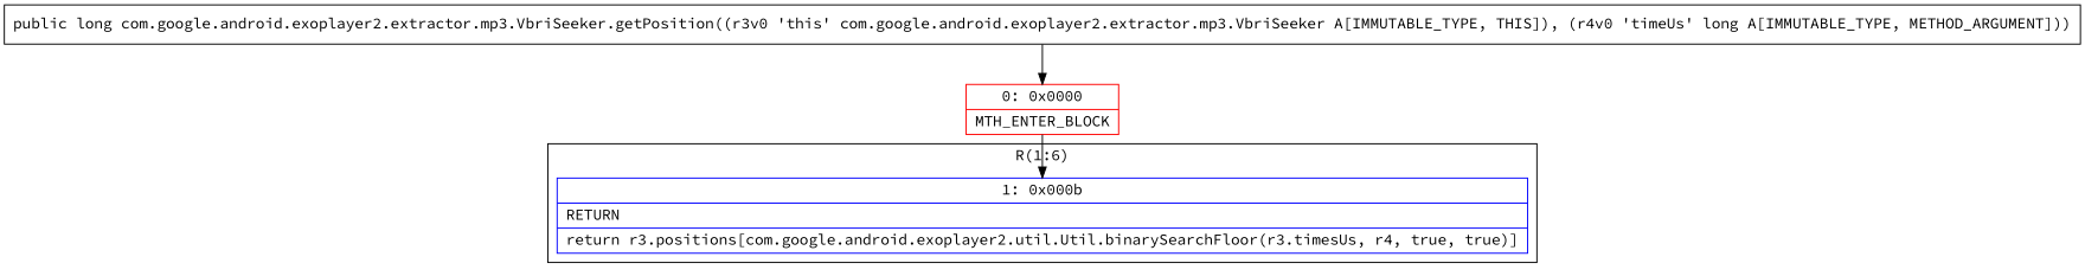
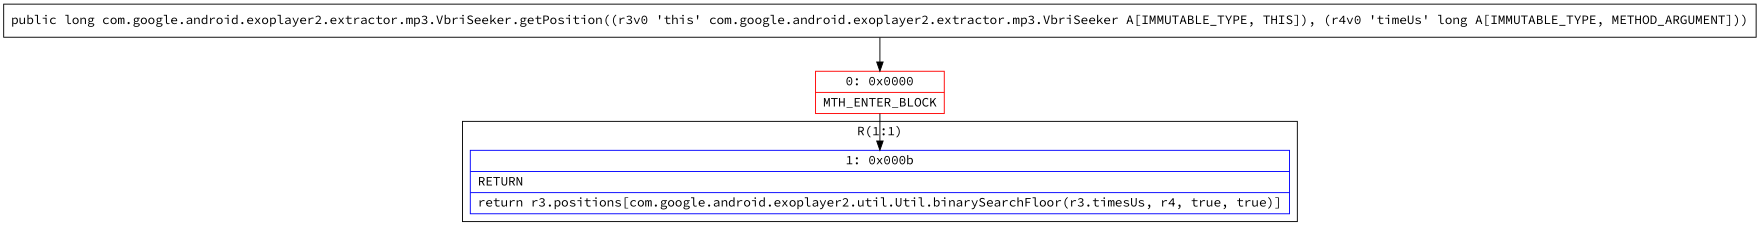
  digraph {
    fontname="Source Code Pro"
    node [shape=record fontname="Source Code Pro"]
    edge [fontname="Source Code Pro"]
    n1 [color=blue label="{1\:\ 0x000b|RETURN\l|return r3.positions[com.google.android.exoplayer2.util.Util.binarySearchFloor(r3.timesUs, r4, true, true)]\l}"]
    n2 [color=red label="{0\:\ 0x0000|MTH_ENTER_BLOCK\l}"]
    n3 [label="{public long com.google.android.exoplayer2.extractor.mp3.VbriSeeker.getPosition((r3v0 'this' com.google.android.exoplayer2.extractor.mp3.VbriSeeker A[IMMUTABLE_TYPE, THIS]), (r4v0 'timeUs' long A[IMMUTABLE_TYPE, METHOD_ARGUMENT])) }"]
    subgraph cluster_1 {
-     label="R(1:6)"
+     label="R(1:1)"
      n1
    }
    n2 -> n1
    n3 -> n2
  }
